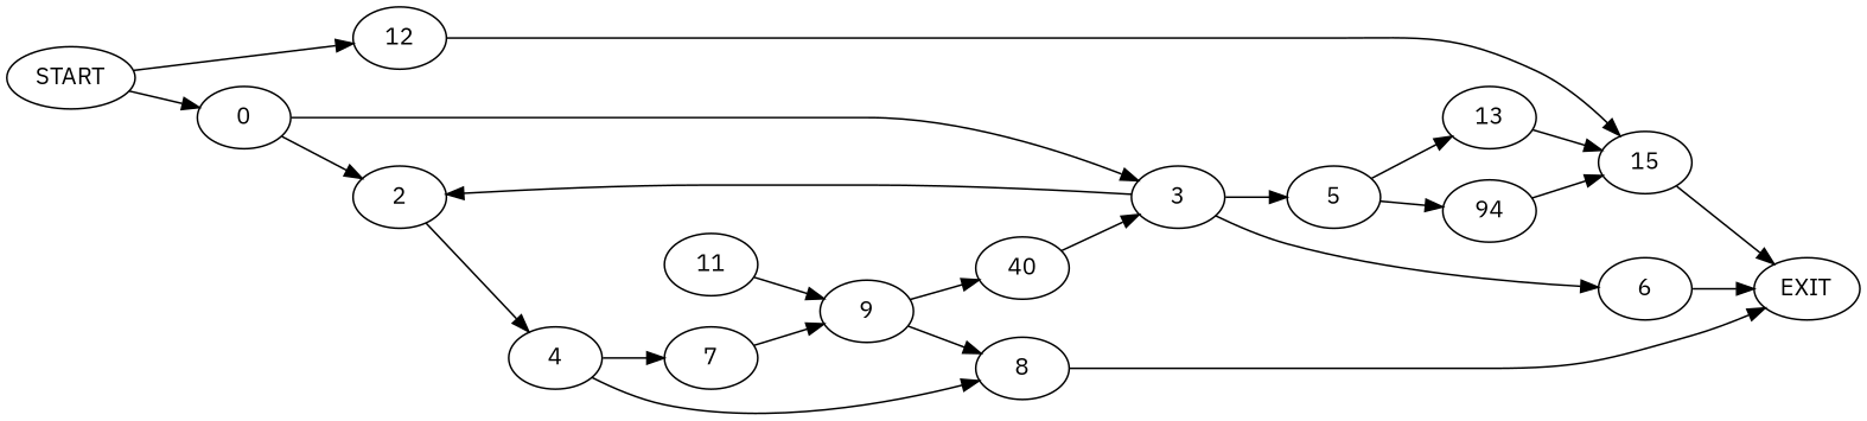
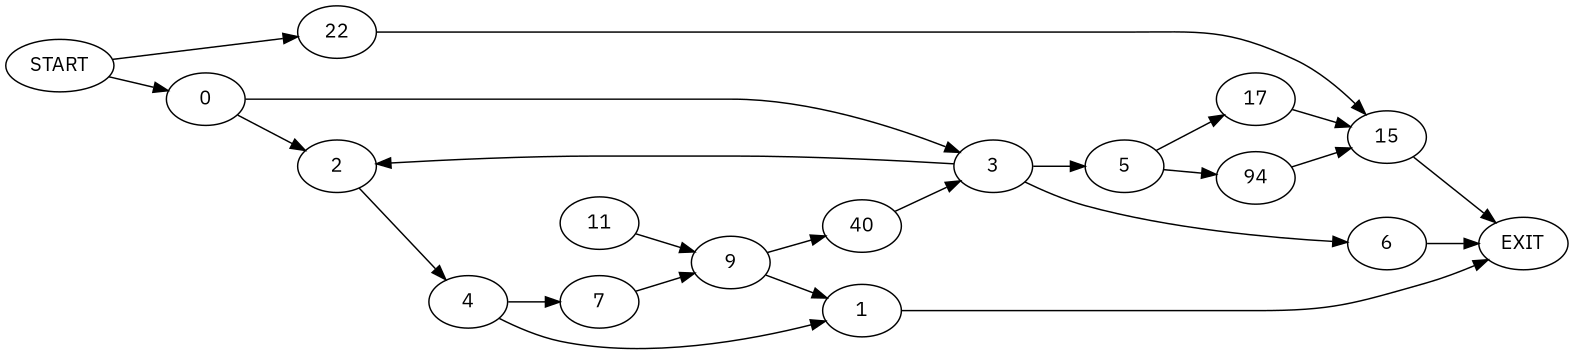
  digraph {
    fontname="IBM Plex Sans"
    rankdir=LR
    node [fontname="IBM Plex Sans"]
    edge [fontname="IBM Plex Sans"]
    n1 [label=START]
    n2 [label=0]
-   12
+   12 [label=22]
    2
    3
    15
    n7 [label=EXIT]
    4
    5
    6
    7
-   8
-   13
+   8 [label=1]
+   13 [label=17]
    n14 [label=94]
    9
    n16 [label=40]
    11
    n1 -> n2
    n1 -> 12
    n2 -> 2
    n2 -> 3
    12 -> 15
    2 -> 4
    3 -> 2
    3 -> 5
    3 -> 6
    15 -> n7
    4 -> 7
    4 -> 8
    5 -> 13
    5 -> n14
    6 -> n7
    7 -> 9
    8 -> n7
    13 -> 15
    n14 -> 15
    9 -> 8
    9 -> n16
    n16 -> 3
    11 -> 9
  }
